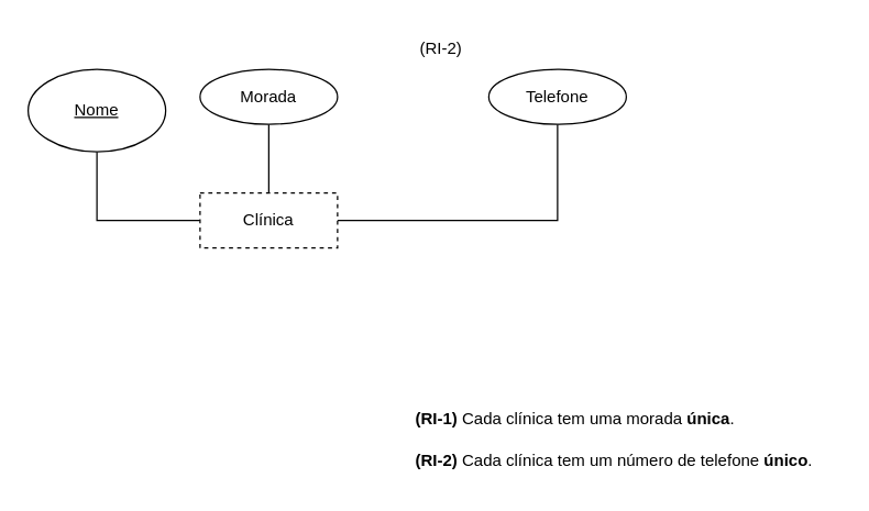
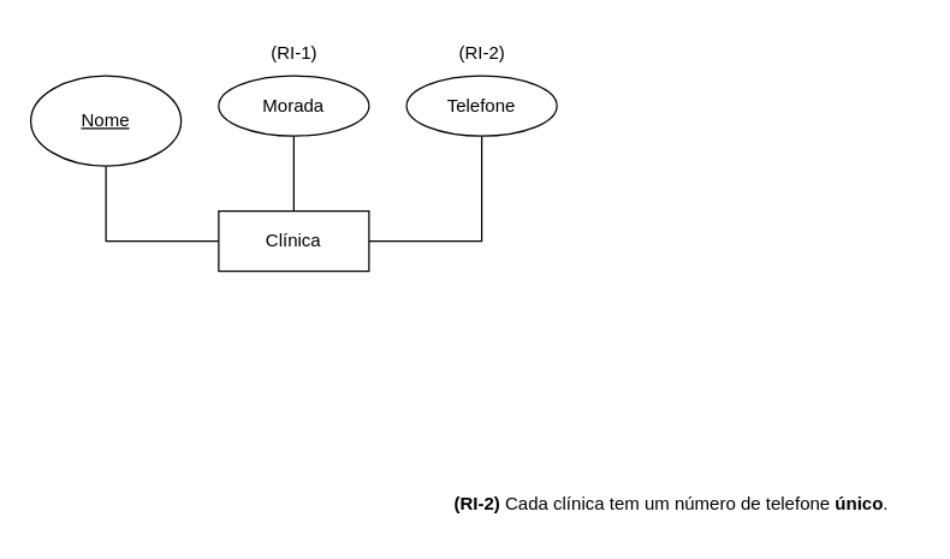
  <mxCell id="0" />
  <mxCell id="1" parent="0" />
  <mxCell id="2" style="edgeStyle=orthogonalEdgeStyle;rounded=0;orthogonalLoop=1;jettySize=auto;html=1;exitX=0;exitY=0.5;exitDx=0;exitDy=0;endArrow=none;endFill=0;" edge="1" parent="1" source="5" target="6"><mxGeometry relative="1" as="geometry" /></mxCell>
  <mxCell id="3" style="edgeStyle=orthogonalEdgeStyle;rounded=0;orthogonalLoop=1;jettySize=auto;html=1;exitX=0.5;exitY=0;exitDx=0;exitDy=0;endArrow=none;endFill=0;" edge="1" parent="1" source="5" target="7"><mxGeometry relative="1" as="geometry" /></mxCell>
  <mxCell id="4" style="edgeStyle=orthogonalEdgeStyle;rounded=0;orthogonalLoop=1;jettySize=auto;html=1;exitX=1;exitY=0.5;exitDx=0;exitDy=0;endArrow=none;endFill=0;" edge="1" parent="1" source="5" target="8"><mxGeometry relative="1" as="geometry" /></mxCell>
- <mxCell id="5" value="Clínica" style="whiteSpace=wrap;html=1;align=center;dashed=1;" vertex="1" parent="1"><mxGeometry x="145" y="140" width="100" height="40" as="geometry" /></mxCell>
+ <mxCell id="5" value="Clínica" style="whiteSpace=wrap;html=1;align=center;" vertex="1" parent="1"><mxGeometry x="145" y="140" width="100" height="40" as="geometry" /></mxCell>
  <mxCell id="6" value="Nome" style="ellipse;whiteSpace=wrap;html=1;align=center;fontStyle=4;" vertex="1" parent="1"><mxGeometry x="20" y="50" width="100" height="60" as="geometry" /></mxCell>
  <mxCell id="7" value="Morada" style="ellipse;whiteSpace=wrap;html=1;align=center;" vertex="1" parent="1"><mxGeometry x="145" y="50" width="100" height="40" as="geometry" /></mxCell>
- <mxCell id="8" value="Telefone" style="ellipse;whiteSpace=wrap;html=1;align=center;" vertex="1" parent="1"><mxGeometry x="355" y="50" width="100" height="40" as="geometry" /></mxCell>
+ <mxCell id="8" value="Telefone" style="ellipse;whiteSpace=wrap;html=1;align=center;" vertex="1" parent="1"><mxGeometry x="270" y="50" width="100" height="40" as="geometry" /></mxCell>
+ <mxCell id="9" value="(RI-1)" style="text;html=1;align=center;verticalAlign=middle;resizable=0;points=[];autosize=1;strokeColor=none;fillColor=none;" vertex="1" parent="1"><mxGeometry x="170" y="20" width="50" height="30" as="geometry" /></mxCell>
  <mxCell id="10" value="(RI-2)" style="text;html=1;align=center;verticalAlign=middle;resizable=0;points=[];autosize=1;strokeColor=none;fillColor=none;" vertex="1" parent="1"><mxGeometry x="295" y="20" width="50" height="30" as="geometry" /></mxCell>
  <mxCell id="11" value="" style="group" vertex="1" connectable="0" parent="1"><mxGeometry x="300" y="290" width="310" height="60" as="geometry" /></mxCell>
  <mxCell id="12" value="&lt;b&gt;(RI-2)&lt;/b&gt;&amp;nbsp;Cada clínica tem um número de telefone &lt;b&gt;único&lt;/b&gt;." style="text;html=1;align=left;verticalAlign=middle;resizable=0;points=[];autosize=1;strokeColor=none;fillColor=none;" vertex="1" parent="11"><mxGeometry y="30" width="310" height="30" as="geometry" /></mxCell>
- <mxCell id="13" value="&lt;b&gt;(RI-1)&lt;/b&gt;&amp;nbsp;Cada clínica tem uma morada&amp;nbsp;&lt;b&gt;única&lt;/b&gt;." style="text;html=1;align=left;verticalAlign=middle;resizable=0;points=[];autosize=1;strokeColor=none;fillColor=none;" vertex="1" parent="11"><mxGeometry width="260" height="30" as="geometry" /></mxCell>
